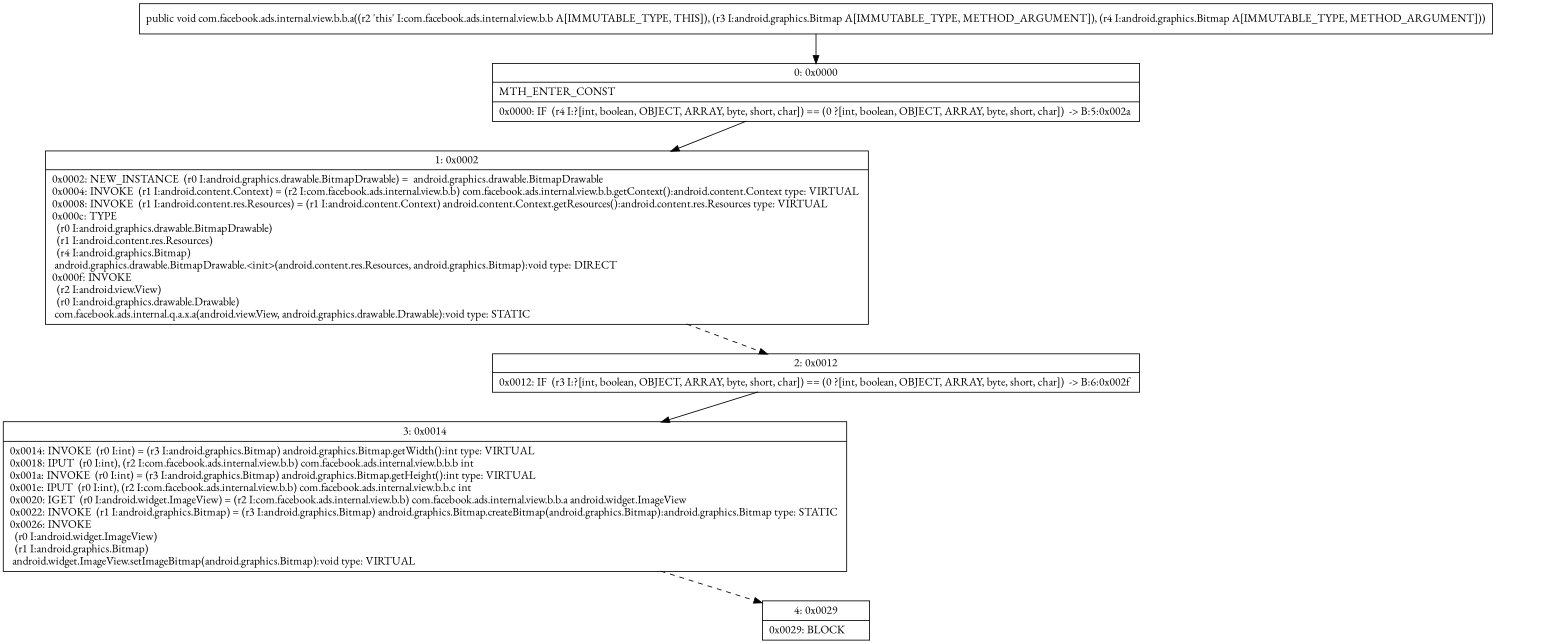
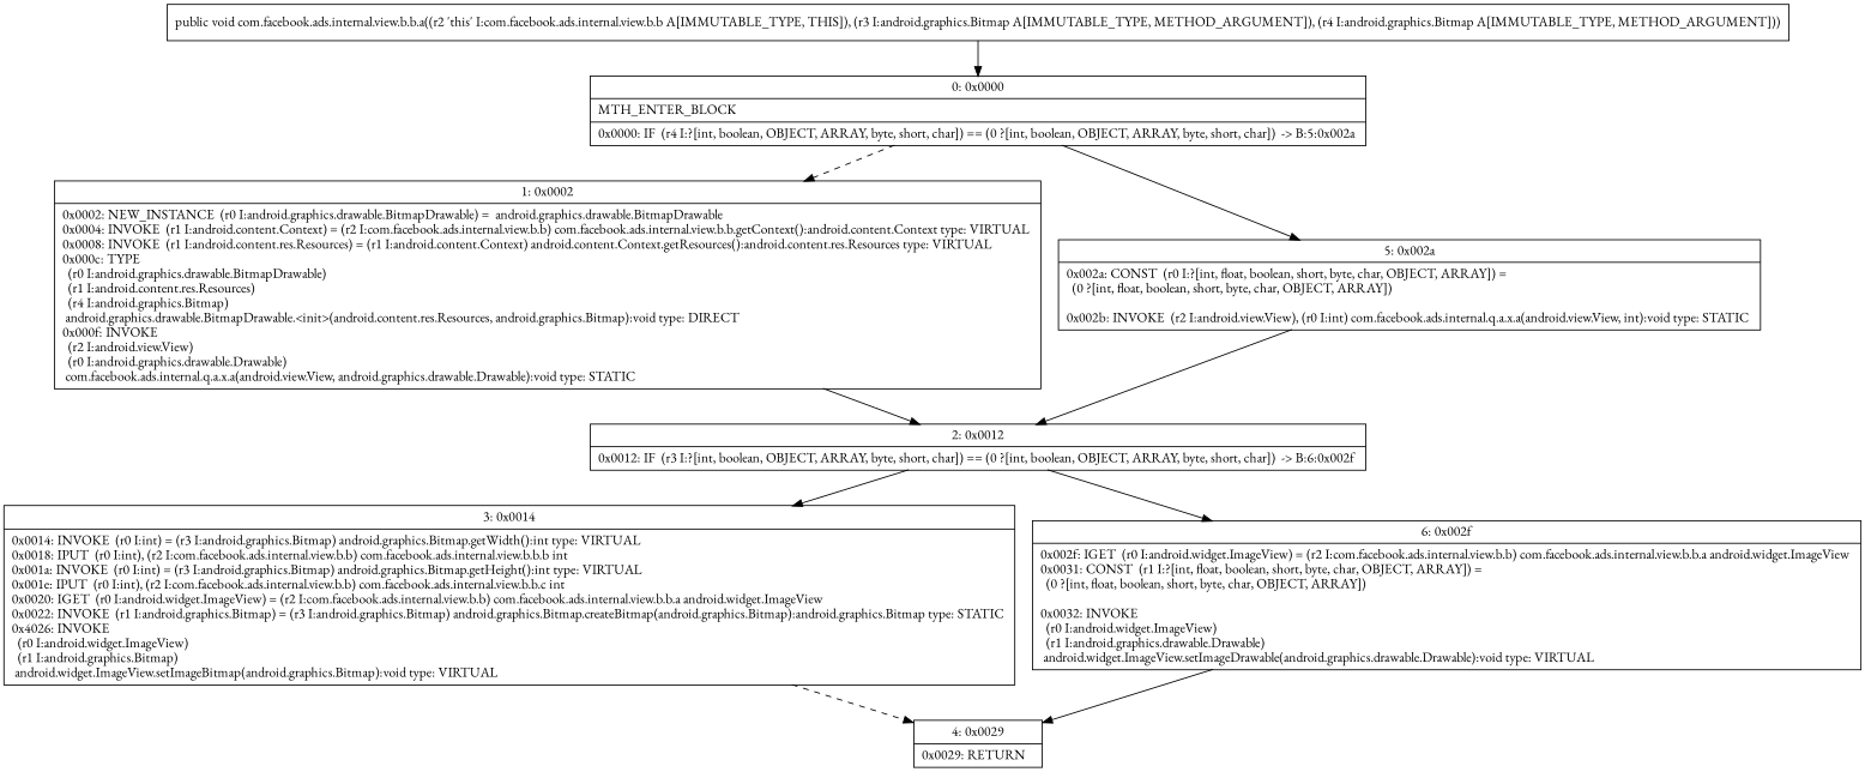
  digraph {
    fontname="EB Garamond"
    node [fontname="EB Garamond" shape=record]
    edge [fontname="EB Garamond"]
-   n1 [label="{0\:\ 0x0000|MTH_ENTER_CONST\l|0x0000: IF  (r4 I:?[int, boolean, OBJECT, ARRAY, byte, short, char]) == (0 ?[int, boolean, OBJECT, ARRAY, byte, short, char])  \-\> B:5:0x002a \l}"]
+   n1 [label="{0\:\ 0x0000|MTH_ENTER_BLOCK\l|0x0000: IF  (r4 I:?[int, boolean, OBJECT, ARRAY, byte, short, char]) == (0 ?[int, boolean, OBJECT, ARRAY, byte, short, char])  \-\> B:5:0x002a \l}"]
    n2 [label="{1\:\ 0x0002|0x0002: NEW_INSTANCE  (r0 I:android.graphics.drawable.BitmapDrawable) =  android.graphics.drawable.BitmapDrawable \l0x0004: INVOKE  (r1 I:android.content.Context) = (r2 I:com.facebook.ads.internal.view.b.b) com.facebook.ads.internal.view.b.b.getContext():android.content.Context type: VIRTUAL \l0x0008: INVOKE  (r1 I:android.content.res.Resources) = (r1 I:android.content.Context) android.content.Context.getResources():android.content.res.Resources type: VIRTUAL \l0x000c: TYPE  \l  (r0 I:android.graphics.drawable.BitmapDrawable)\l  (r1 I:android.content.res.Resources)\l  (r4 I:android.graphics.Bitmap)\l android.graphics.drawable.BitmapDrawable.\<init\>(android.content.res.Resources, android.graphics.Bitmap):void type: DIRECT \l0x000f: INVOKE  \l  (r2 I:android.view.View)\l  (r0 I:android.graphics.drawable.Drawable)\l com.facebook.ads.internal.q.a.x.a(android.view.View, android.graphics.drawable.Drawable):void type: STATIC \l}"]
+   n3 [label="{5\:\ 0x002a|0x002a: CONST  (r0 I:?[int, float, boolean, short, byte, char, OBJECT, ARRAY]) = \l  (0 ?[int, float, boolean, short, byte, char, OBJECT, ARRAY])\l \l0x002b: INVOKE  (r2 I:android.view.View), (r0 I:int) com.facebook.ads.internal.q.a.x.a(android.view.View, int):void type: STATIC \l}"]
    n4 [label="{2\:\ 0x0012|0x0012: IF  (r3 I:?[int, boolean, OBJECT, ARRAY, byte, short, char]) == (0 ?[int, boolean, OBJECT, ARRAY, byte, short, char])  \-\> B:6:0x002f \l}"]
-   n5 [label="{3\:\ 0x0014|0x0014: INVOKE  (r0 I:int) = (r3 I:android.graphics.Bitmap) android.graphics.Bitmap.getWidth():int type: VIRTUAL \l0x0018: IPUT  (r0 I:int), (r2 I:com.facebook.ads.internal.view.b.b) com.facebook.ads.internal.view.b.b.b int \l0x001a: INVOKE  (r0 I:int) = (r3 I:android.graphics.Bitmap) android.graphics.Bitmap.getHeight():int type: VIRTUAL \l0x001e: IPUT  (r0 I:int), (r2 I:com.facebook.ads.internal.view.b.b) com.facebook.ads.internal.view.b.b.c int \l0x0020: IGET  (r0 I:android.widget.ImageView) = (r2 I:com.facebook.ads.internal.view.b.b) com.facebook.ads.internal.view.b.b.a android.widget.ImageView \l0x0022: INVOKE  (r1 I:android.graphics.Bitmap) = (r3 I:android.graphics.Bitmap) android.graphics.Bitmap.createBitmap(android.graphics.Bitmap):android.graphics.Bitmap type: STATIC \l0x0026: INVOKE  \l  (r0 I:android.widget.ImageView)\l  (r1 I:android.graphics.Bitmap)\l android.widget.ImageView.setImageBitmap(android.graphics.Bitmap):void type: VIRTUAL \l}"]
-   n7 [label="{4\:\ 0x0029|0x0029: BLOCK   \l}"]
+   n5 [label="{3\:\ 0x0014|0x0014: INVOKE  (r0 I:int) = (r3 I:android.graphics.Bitmap) android.graphics.Bitmap.getWidth():int type: VIRTUAL \l0x0018: IPUT  (r0 I:int), (r2 I:com.facebook.ads.internal.view.b.b) com.facebook.ads.internal.view.b.b.b int \l0x001a: INVOKE  (r0 I:int) = (r3 I:android.graphics.Bitmap) android.graphics.Bitmap.getHeight():int type: VIRTUAL \l0x001e: IPUT  (r0 I:int), (r2 I:com.facebook.ads.internal.view.b.b) com.facebook.ads.internal.view.b.b.c int \l0x0020: IGET  (r0 I:android.widget.ImageView) = (r2 I:com.facebook.ads.internal.view.b.b) com.facebook.ads.internal.view.b.b.a android.widget.ImageView \l0x0022: INVOKE  (r1 I:android.graphics.Bitmap) = (r3 I:android.graphics.Bitmap) android.graphics.Bitmap.createBitmap(android.graphics.Bitmap):android.graphics.Bitmap type: STATIC \l0x4026: INVOKE  \l  (r0 I:android.widget.ImageView)\l  (r1 I:android.graphics.Bitmap)\l android.widget.ImageView.setImageBitmap(android.graphics.Bitmap):void type: VIRTUAL \l}"]
+   n6 [label="{6\:\ 0x002f|0x002f: IGET  (r0 I:android.widget.ImageView) = (r2 I:com.facebook.ads.internal.view.b.b) com.facebook.ads.internal.view.b.b.a android.widget.ImageView \l0x0031: CONST  (r1 I:?[int, float, boolean, short, byte, char, OBJECT, ARRAY]) = \l  (0 ?[int, float, boolean, short, byte, char, OBJECT, ARRAY])\l \l0x0032: INVOKE  \l  (r0 I:android.widget.ImageView)\l  (r1 I:android.graphics.drawable.Drawable)\l android.widget.ImageView.setImageDrawable(android.graphics.drawable.Drawable):void type: VIRTUAL \l}"]
+   n7 [label="{4\:\ 0x0029|0x0029: RETURN   \l}"]
    n8 [label="{public void com.facebook.ads.internal.view.b.b.a((r2 'this' I:com.facebook.ads.internal.view.b.b A[IMMUTABLE_TYPE, THIS]), (r3 I:android.graphics.Bitmap A[IMMUTABLE_TYPE, METHOD_ARGUMENT]), (r4 I:android.graphics.Bitmap A[IMMUTABLE_TYPE, METHOD_ARGUMENT])) }"]
-   n1 -> n2 [style=solid]
-   n2 -> n4 [style=dashed]
+   n1 -> n2 [style=dashed]
+   n1 -> n3
+   n2 -> n4
+   n3 -> n4
    n4 -> n5 [style=solid]
+   n4 -> n6
    n5 -> n7 [style=dashed]
+   n6 -> n7
    n8 -> n1
  }
